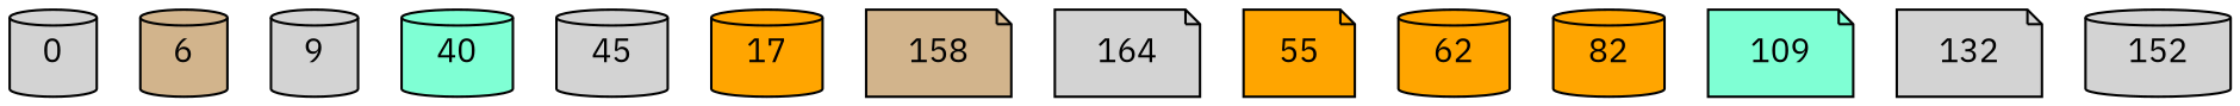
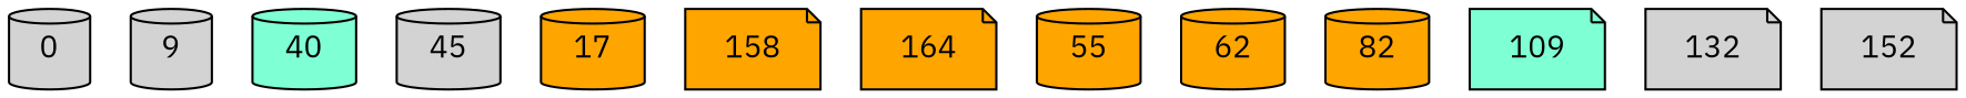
  digraph {
    fontname="IBM Plex Sans"
    node [style=filled fillcolor=lightgrey shape=cylinder fontname="IBM Plex Sans"]
    0 [height=0.50 width=0.50]
-   6 [height=0.50 width=0.50 fillcolor=tan]
    9 [height=0.50 width=0.50]
    40 [height=0.50 width=0.64 fillcolor=aquamarine]
    45 [height=0.50 width=0.64]
    17 [height=0.50 width=0.64 fillcolor=orange]
-   158 [height=0.50 width=0.83 fillcolor=tan shape=note]
-   164 [height=0.50 width=0.83 shape=note]
-   55 [height=0.50 width=0.64 fillcolor=orange shape=note]
+   158 [height=0.50 width=0.83 fillcolor=orange shape=note]
+   164 [height=0.50 width=0.83 fillcolor=orange shape=note]
+   55 [height=0.50 width=0.64 fillcolor=orange]
    62 [height=0.50 width=0.64 fillcolor=orange]
    82 [height=0.50 width=0.64 fillcolor=orange]
    109 [height=0.50 width=0.83 fillcolor=aquamarine shape=note]
    132 [height=0.50 width=0.83 shape=note]
-   152 [height=0.50 width=0.83]
+   152 [height=0.50 width=0.83 shape=note]
  }
